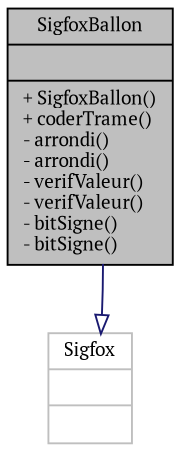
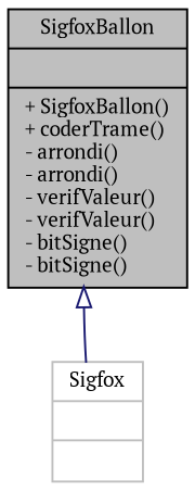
  digraph {
    fontname="PT Serif"
    node [fontname="PT Serif" fontsize=10 shape=record style=filled]
    n1 [color=black fillcolor=grey75 fontcolor=black height=0.2 label="{SigfoxBallon\n||+ SigfoxBallon()\l+ coderTrame()\l- arrondi()\l- arrondi()\l- verifValeur()\l- verifValeur()\l- bitSigne()\l- bitSigne()\l}" width=0.4]
    n2 [color=grey75 fillcolor=white height=0.2 label="{Sigfox\n||}" width=0.4]
-   n2 -> n1 [arrowtail=onormal color=midnightblue dir=back fontname="PT Serif" fontsize=10 labelfontname=Helvetica labelfontsize=10 style=solid]
+   n1 -> n2 [arrowtail=onormal color=midnightblue dir=back fontname="PT Serif" fontsize=10 labelfontname=Helvetica labelfontsize=10 style=solid]
  }
